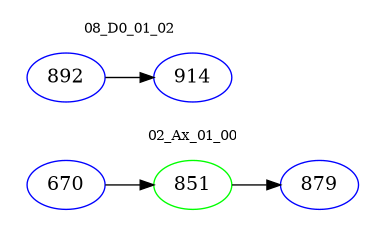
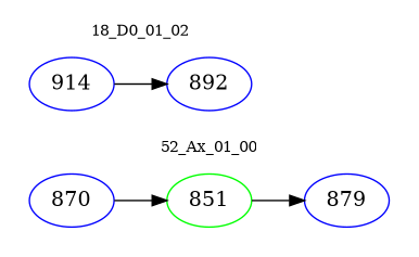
  digraph {
    rankdir=LR
    node [color=blue]
    edge [color=black]
-   n1 [label=670]
+   n1 [label=870]
    n2 [color=green label=851]
    n3 [label=879]
    n4 [label=914]
    n5 [label=892]
    subgraph cluster_1 {
      color=white
      fontsize=10
-     label="02_Ax_01_00"
+     label="52_Ax_01_00"
      n1
      n2
      n3
    }
    subgraph cluster_2 {
      color=white
      fontsize=10
-     label="08_D0_01_02"
+     label="18_D0_01_02"
      n4
      n5
    }
    n1 -> n2
    n2 -> n3
-   n5 -> n4
+   n4 -> n5
  }
